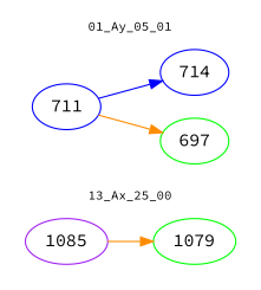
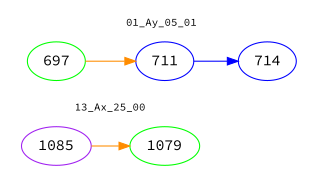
  digraph {
    fontname="Source Code Pro"
    rankdir=LR
    node [color=green fontname="Source Code Pro"]
    edge [color=darkorange fontname="Source Code Pro"]
    n1 [color=purple label=1085]
    n2 [label=1079]
    n3 [color=blue label=711]
    n4 [label=697]
    n5 [color=blue label=714]
    subgraph cluster_1 {
      color=white
      fontsize=10
      label="13_Ax_25_00"
      n1
      n2
    }
    subgraph cluster_2 {
      color=white
      fontsize=10
      label="01_Ay_05_01"
      n3
      n4
      n5
    }
    n1 -> n2
-   n3 -> n4
+   n4 -> n3
    n3 -> n5 [color=blue]
  }
